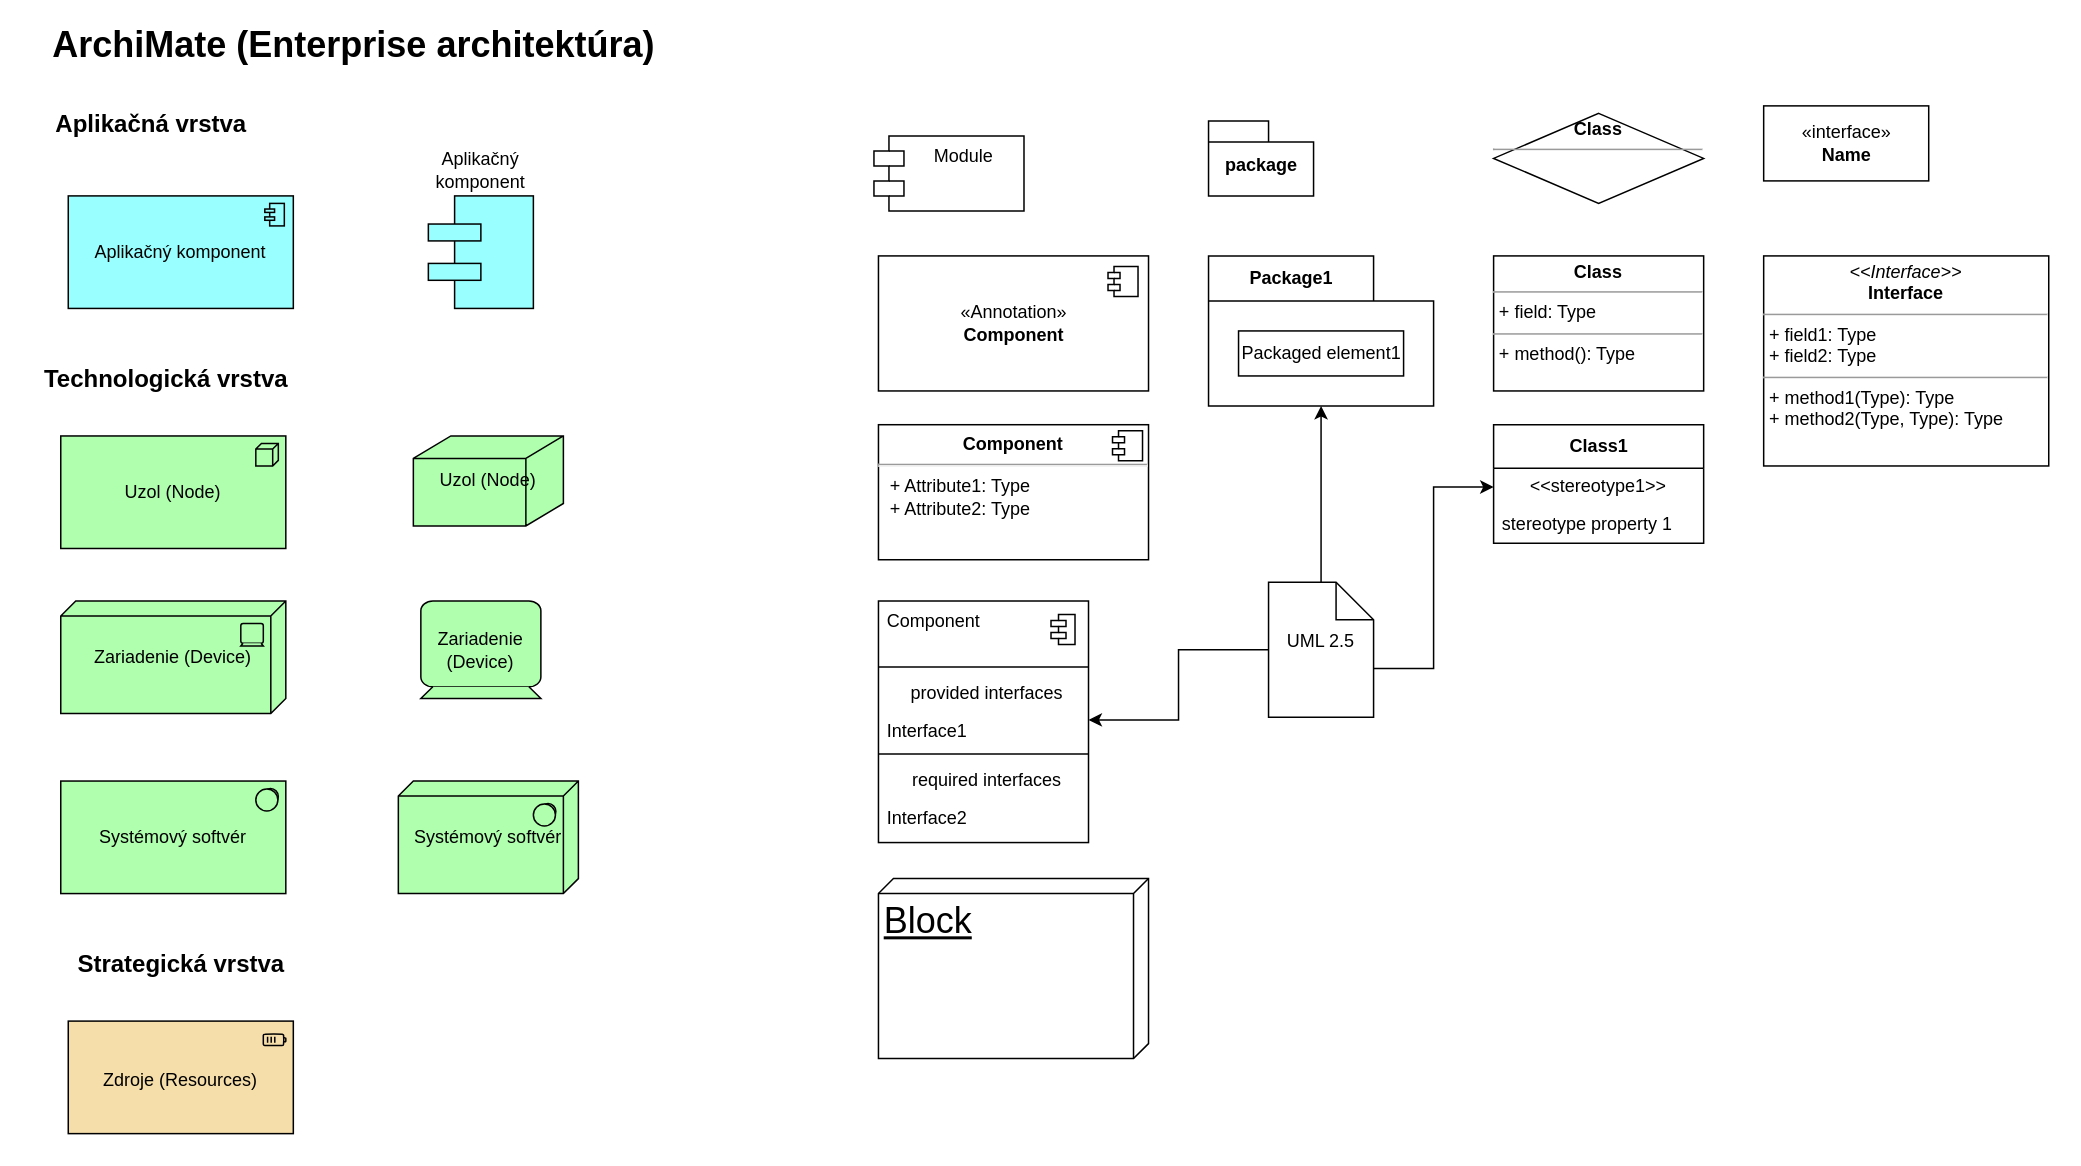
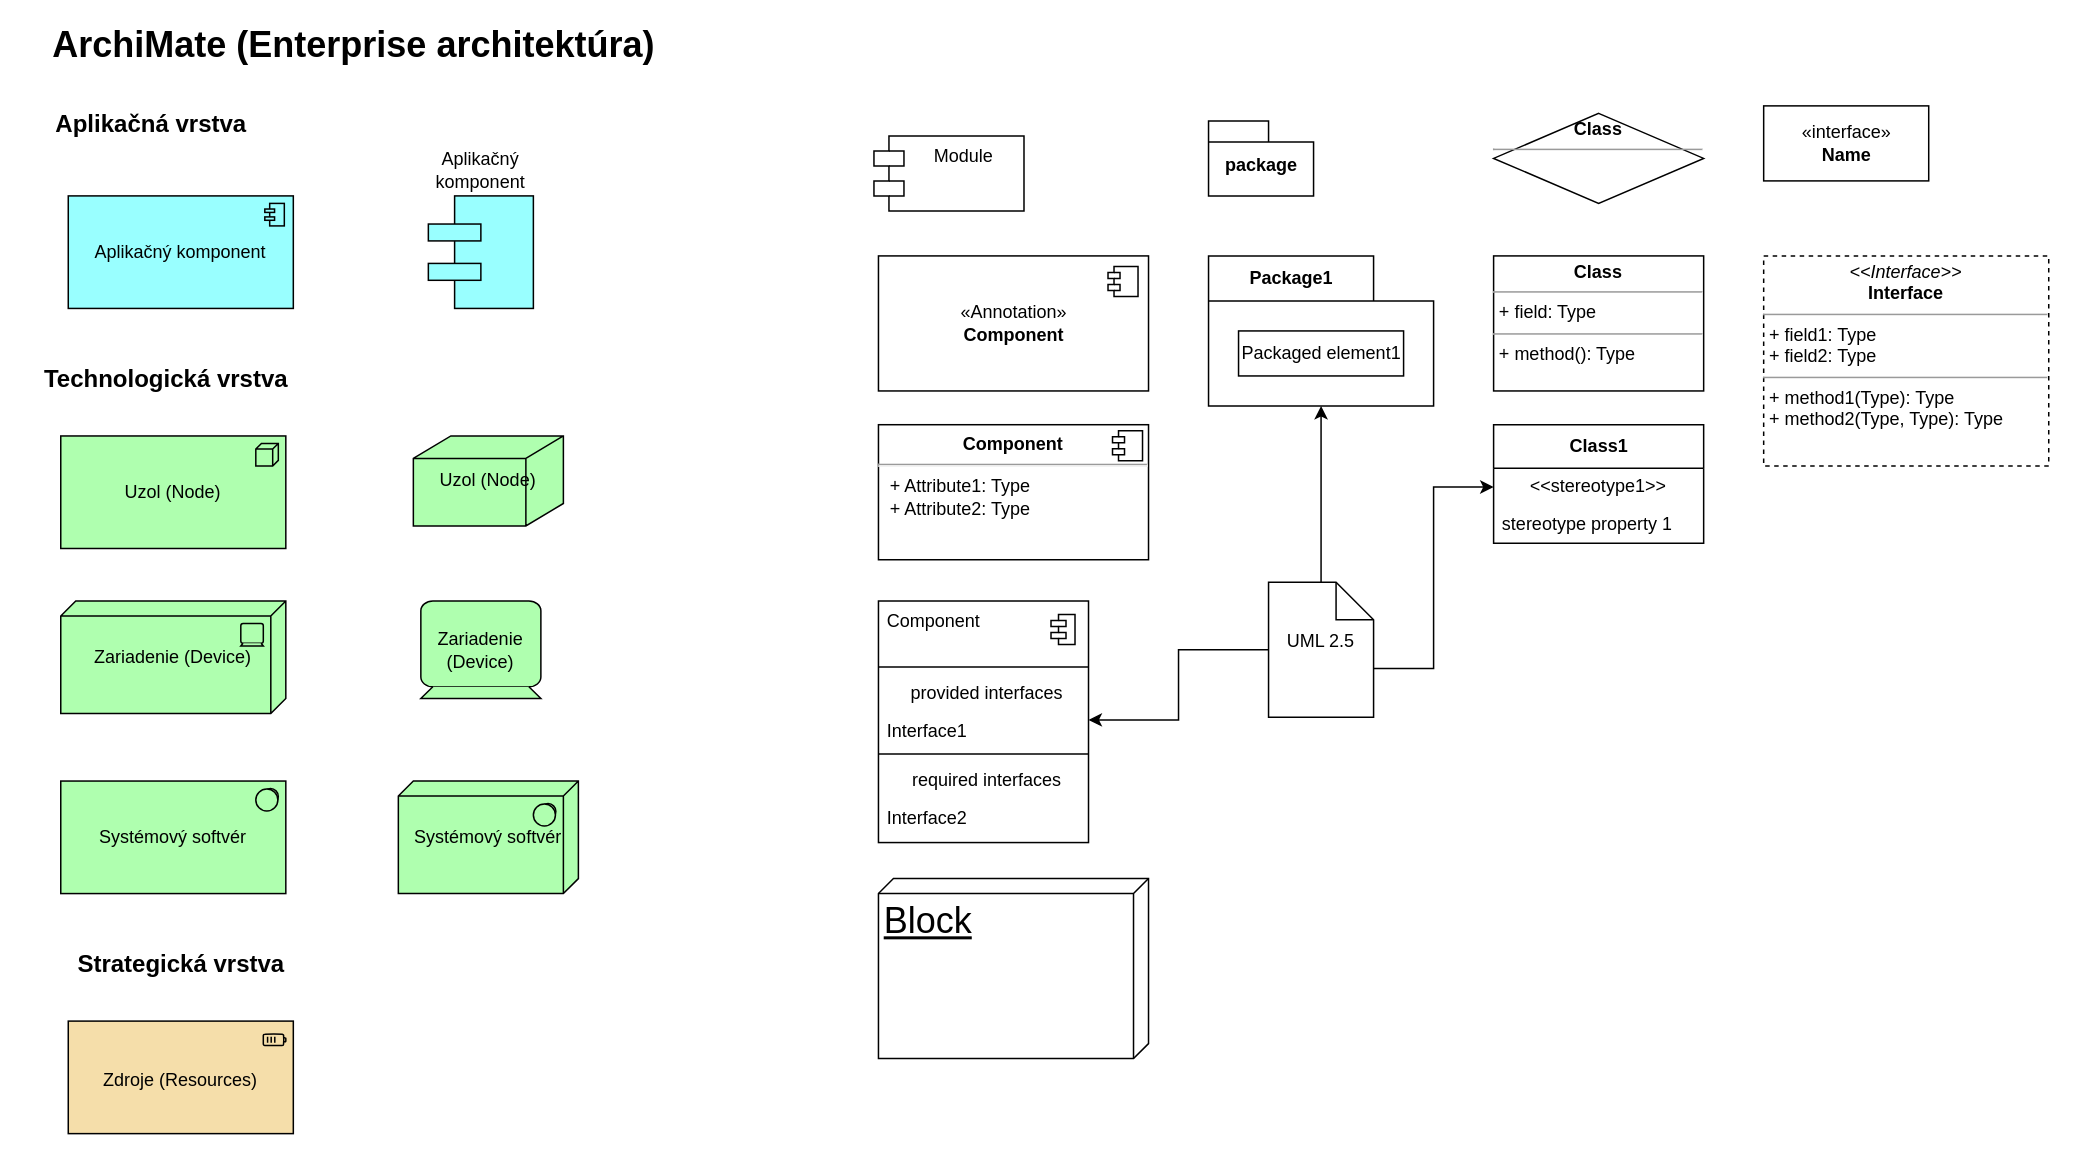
  <mxCell id="0" />
  <mxCell id="1" parent="0" />
  <mxCell id="2" value="&lt;b&gt;&lt;font style=&quot;font-size: 24px&quot;&gt;ArchiMate (Enterprise architektúra)&lt;/font&gt;&lt;/b&gt;" style="text;html=1;align=center;verticalAlign=middle;resizable=0;points=[];autosize=1;strokeColor=none;fillColor=none;" parent="1" vertex="1"><mxGeometry x="25" y="20" width="420" height="20" as="geometry" /></mxCell>
  <mxCell id="3" value="Aplikačný komponent" style="html=1;outlineConnect=0;whiteSpace=wrap;fillColor=#99ffff;shape=mxgraph.archimate3.application;appType=comp;archiType=square;" parent="1" vertex="1"><mxGeometry x="45" y="130" width="150" height="75" as="geometry" /></mxCell>
  <mxCell id="4" value="&lt;span&gt;Aplikačný komponent&lt;/span&gt;" style="html=1;outlineConnect=0;whiteSpace=wrap;fillColor=#99ffff;shape=mxgraph.archimate3.component;verticalAlign=bottom;labelPosition=center;verticalLabelPosition=top;align=center;" parent="1" vertex="1"><mxGeometry x="285" y="130" width="70" height="75" as="geometry" /></mxCell>
  <mxCell id="5" value="Uzol (Node)" style="html=1;outlineConnect=0;whiteSpace=wrap;fillColor=#AFFFAF;shape=mxgraph.archimate3.application;appType=node;archiType=square;" parent="1" vertex="1"><mxGeometry x="40" y="290" width="150" height="75" as="geometry" /></mxCell>
  <mxCell id="6" value="&lt;span&gt;Uzol (Node)&lt;/span&gt;" style="html=1;outlineConnect=0;whiteSpace=wrap;fillColor=#AFFFAF;shape=mxgraph.archimate3.node;" parent="1" vertex="1"><mxGeometry x="275" y="290" width="100" height="60" as="geometry" /></mxCell>
  <mxCell id="7" value="Zariadenie (Device)" style="html=1;outlineConnect=0;whiteSpace=wrap;fillColor=#AFFFAF;shape=mxgraph.archimate3.tech;techType=device;" parent="1" vertex="1"><mxGeometry x="40" y="400" width="150" height="75" as="geometry" /></mxCell>
  <mxCell id="8" value="&lt;span&gt;Zariadenie (Device)&lt;/span&gt;" style="html=1;outlineConnect=0;whiteSpace=wrap;fillColor=#AFFFAF;shape=mxgraph.archimate3.device;" parent="1" vertex="1"><mxGeometry x="280" y="400" width="80" height="65" as="geometry" /></mxCell>
  <mxCell id="9" value="Systémový softvér" style="html=1;outlineConnect=0;whiteSpace=wrap;fillColor=#AFFFAF;shape=mxgraph.archimate3.application;appType=sysSw;archiType=square;" parent="1" vertex="1"><mxGeometry x="40" y="520" width="150" height="75" as="geometry" /></mxCell>
  <mxCell id="10" value="&lt;span&gt;Systémový softvér&lt;/span&gt;" style="html=1;outlineConnect=0;whiteSpace=wrap;fillColor=#AFFFAF;shape=mxgraph.archimate3.tech;techType=sysSw;" parent="1" vertex="1"><mxGeometry x="265" y="520" width="120" height="75" as="geometry" /></mxCell>
  <mxCell id="11" value="&lt;b&gt;&lt;font style=&quot;font-size: 16px&quot;&gt;Aplikačná vrstva&lt;/font&gt;&lt;/b&gt;" style="text;html=1;align=center;verticalAlign=middle;resizable=0;points=[];autosize=1;strokeColor=none;fillColor=none;fontSize=24;" parent="1" vertex="1"><mxGeometry x="30" y="60" width="140" height="40" as="geometry" /></mxCell>
  <mxCell id="12" value="&lt;b&gt;&lt;font style=&quot;font-size: 16px&quot;&gt;Technologická vrstva&lt;/font&gt;&lt;/b&gt;" style="text;html=1;align=center;verticalAlign=middle;resizable=0;points=[];autosize=1;strokeColor=none;fillColor=none;fontSize=24;" parent="1" vertex="1"><mxGeometry x="20" y="230" width="180" height="40" as="geometry" /></mxCell>
  <mxCell id="13" value="&lt;font style=&quot;font-size: 12px&quot;&gt;Zdroje (Resources)&lt;/font&gt;" style="html=1;outlineConnect=0;whiteSpace=wrap;fillColor=#F5DEAA;shape=mxgraph.archimate3.application;appType=resource;archiType=square;fontSize=15;" parent="1" vertex="1"><mxGeometry x="45" y="680" width="150" height="75" as="geometry" /></mxCell>
  <mxCell id="14" value="&lt;b&gt;&lt;font style=&quot;font-size: 16px&quot;&gt;Strategická vrstva&lt;/font&gt;&lt;/b&gt;" style="text;html=1;align=center;verticalAlign=middle;resizable=0;points=[];autosize=1;strokeColor=none;fillColor=none;fontSize=24;" parent="1" vertex="1"><mxGeometry x="45" y="620" width="150" height="40" as="geometry" /></mxCell>
  <mxCell id="15" value="Module" style="shape=module;align=left;spacingLeft=20;align=center;verticalAlign=top;fontSize=12;" parent="1" vertex="1"><mxGeometry x="582" y="90" width="100" height="50" as="geometry" /></mxCell>
  <mxCell id="16" value="package" style="shape=folder;fontStyle=1;spacingTop=10;tabWidth=40;tabHeight=14;tabPosition=left;html=1;fontSize=12;" parent="1" vertex="1"><mxGeometry x="805" y="80" width="70" height="50" as="geometry" /></mxCell>
  <mxCell id="17" value="&lt;p style=&quot;margin:0px;margin-top:6px;text-align:center;&quot;&gt;&lt;b&gt;Component&lt;/b&gt;&lt;/p&gt;&lt;hr/&gt;&lt;p style=&quot;margin:0px;margin-left:8px;&quot;&gt;+ Attribute1: Type&lt;br/&gt;+ Attribute2: Type&lt;/p&gt;" style="align=left;overflow=fill;html=1;dropTarget=0;fontSize=12;" parent="1" vertex="1"><mxGeometry x="585" y="282.5" width="180" height="90" as="geometry" /></mxCell>
  <mxCell id="18" value="" style="shape=component;jettyWidth=8;jettyHeight=4;fontSize=12;" parent="17" vertex="1"><mxGeometry x="1" width="20" height="20" relative="1" as="geometry"><mxPoint x="-24" y="4" as="offset" /></mxGeometry></mxCell>
  <mxCell id="19" value="&amp;laquo;Annotation&amp;raquo;&lt;br/&gt;&lt;b&gt;Component&lt;/b&gt;" style="html=1;dropTarget=0;fontSize=12;" parent="1" vertex="1"><mxGeometry x="585" y="170" width="180" height="90" as="geometry" /></mxCell>
  <mxCell id="20" value="" style="shape=module;jettyWidth=8;jettyHeight=4;fontSize=12;" parent="19" vertex="1"><mxGeometry x="1" width="20" height="20" relative="1" as="geometry"><mxPoint x="-27" y="7" as="offset" /></mxGeometry></mxCell>
  <mxCell id="21" value="&amp;laquo;interface&amp;raquo;&lt;br&gt;&lt;b&gt;Name&lt;/b&gt;" style="html=1;fontSize=12;" parent="1" vertex="1"><mxGeometry x="1175" y="70" width="110" height="50" as="geometry" /></mxCell>
  <mxCell id="22" value="&lt;p style=&quot;margin:0px;margin-top:4px;text-align:center;&quot;&gt;&lt;b&gt;Class&lt;/b&gt;&lt;/p&gt;&lt;hr size=&quot;1&quot;/&gt;&lt;div style=&quot;height:2px;&quot;&gt;&lt;/div&gt;" style="rhombus;verticalAlign=top;align=left;overflow=fill;fontSize=12;fontFamily=Helvetica;html=1;" parent="1" vertex="1"><mxGeometry x="995" y="75" width="140" height="60" as="geometry" /></mxCell>
  <mxCell id="23" value="&lt;p style=&quot;margin:0px;margin-top:4px;text-align:center;&quot;&gt;&lt;b&gt;Class&lt;/b&gt;&lt;/p&gt;&lt;hr size=&quot;1&quot;/&gt;&lt;p style=&quot;margin:0px;margin-left:4px;&quot;&gt;+ field: Type&lt;/p&gt;&lt;hr size=&quot;1&quot;/&gt;&lt;p style=&quot;margin:0px;margin-left:4px;&quot;&gt;+ method(): Type&lt;/p&gt;" style="verticalAlign=top;align=left;overflow=fill;fontSize=12;fontFamily=Helvetica;html=1;" parent="1" vertex="1"><mxGeometry x="995" y="170" width="140" height="90" as="geometry" /></mxCell>
- <mxCell id="24" value="&lt;p style=&quot;margin:0px;margin-top:4px;text-align:center;&quot;&gt;&lt;i&gt;&amp;lt;&amp;lt;Interface&amp;gt;&amp;gt;&lt;/i&gt;&lt;br/&gt;&lt;b&gt;Interface&lt;/b&gt;&lt;/p&gt;&lt;hr size=&quot;1&quot;/&gt;&lt;p style=&quot;margin:0px;margin-left:4px;&quot;&gt;+ field1: Type&lt;br/&gt;+ field2: Type&lt;/p&gt;&lt;hr size=&quot;1&quot;/&gt;&lt;p style=&quot;margin:0px;margin-left:4px;&quot;&gt;+ method1(Type): Type&lt;br/&gt;+ method2(Type, Type): Type&lt;/p&gt;" style="verticalAlign=top;align=left;overflow=fill;fontSize=12;fontFamily=Helvetica;html=1;" parent="1" vertex="1"><mxGeometry x="1175" y="170" width="190" height="140" as="geometry" /></mxCell>
+ <mxCell id="24" value="&lt;p style=&quot;margin:0px;margin-top:4px;text-align:center;&quot;&gt;&lt;i&gt;&amp;lt;&amp;lt;Interface&amp;gt;&amp;gt;&lt;/i&gt;&lt;br/&gt;&lt;b&gt;Interface&lt;/b&gt;&lt;/p&gt;&lt;hr size=&quot;1&quot;/&gt;&lt;p style=&quot;margin:0px;margin-left:4px;&quot;&gt;+ field1: Type&lt;br/&gt;+ field2: Type&lt;/p&gt;&lt;hr size=&quot;1&quot;/&gt;&lt;p style=&quot;margin:0px;margin-left:4px;&quot;&gt;+ method1(Type): Type&lt;br/&gt;+ method2(Type, Type): Type&lt;/p&gt;" style="verticalAlign=top;align=left;overflow=fill;fontSize=12;fontFamily=Helvetica;html=1;dashed=1;" parent="1" vertex="1"><mxGeometry x="1175" y="170" width="190" height="140" as="geometry" /></mxCell>
  <mxCell id="25" value="" style="fontStyle=1;align=center;verticalAlign=top;childLayout=stackLayout;horizontal=1;horizontalStack=0;resizeParent=1;resizeParentMax=0;resizeLast=0;marginBottom=0;fontSize=12;" parent="1" vertex="1"><mxGeometry x="585" y="400" width="140" height="161" as="geometry" /></mxCell>
  <mxCell id="26" value="Component" style="html=1;align=left;spacingLeft=4;verticalAlign=top;strokeColor=none;fillColor=none;fontSize=12;" parent="25" vertex="1"><mxGeometry width="140" height="40" as="geometry" /></mxCell>
  <mxCell id="27" value="" style="shape=module;jettyWidth=10;jettyHeight=4;fontSize=12;" parent="26" vertex="1"><mxGeometry x="1" width="16" height="20" relative="1" as="geometry"><mxPoint x="-25" y="9" as="offset" /></mxGeometry></mxCell>
  <mxCell id="28" value="" style="line;strokeWidth=1;fillColor=none;align=left;verticalAlign=middle;spacingTop=-1;spacingLeft=3;spacingRight=3;rotatable=0;labelPosition=right;points=[];portConstraint=eastwest;fontSize=12;" parent="25" vertex="1"><mxGeometry y="40" width="140" height="8" as="geometry" /></mxCell>
  <mxCell id="29" value="provided interfaces" style="html=1;align=center;spacingLeft=4;verticalAlign=top;strokeColor=none;fillColor=none;fontSize=12;" parent="25" vertex="1"><mxGeometry y="48" width="140" height="25" as="geometry" /></mxCell>
  <mxCell id="30" value="Interface1" style="html=1;align=left;spacingLeft=4;verticalAlign=top;strokeColor=none;fillColor=none;fontSize=12;" parent="25" vertex="1"><mxGeometry y="73" width="140" height="25" as="geometry" /></mxCell>
  <mxCell id="31" value="" style="line;strokeWidth=1;fillColor=none;align=left;verticalAlign=middle;spacingTop=-1;spacingLeft=3;spacingRight=3;rotatable=0;labelPosition=right;points=[];portConstraint=eastwest;fontSize=12;" parent="25" vertex="1"><mxGeometry y="98" width="140" height="8" as="geometry" /></mxCell>
  <mxCell id="32" value="required interfaces" style="html=1;align=center;spacingLeft=4;verticalAlign=top;strokeColor=none;fillColor=none;fontSize=12;" parent="25" vertex="1"><mxGeometry y="106" width="140" height="25" as="geometry" /></mxCell>
  <mxCell id="33" value="Interface2" style="html=1;align=left;spacingLeft=4;verticalAlign=top;strokeColor=none;fillColor=none;fontSize=12;" parent="25" vertex="1"><mxGeometry y="131" width="140" height="30" as="geometry" /></mxCell>
  <mxCell id="34" value="Package1" style="shape=folder;fontStyle=1;tabWidth=110;tabHeight=30;tabPosition=left;html=1;boundedLbl=1;labelInHeader=1;container=1;collapsible=0;recursiveResize=0;fontSize=12;" parent="1" vertex="1"><mxGeometry x="805" y="170" width="150" height="100" as="geometry" /></mxCell>
  <mxCell id="35" value="Packaged element1" style="html=1;fontSize=12;" parent="34" vertex="1"><mxGeometry width="110" height="30" relative="1" as="geometry"><mxPoint x="20" y="50" as="offset" /></mxGeometry></mxCell>
  <mxCell id="36" value="Class1" style="swimlane;fontStyle=1;align=center;verticalAlign=middle;childLayout=stackLayout;horizontal=1;startSize=29;horizontalStack=0;resizeParent=1;resizeParentMax=0;resizeLast=0;collapsible=0;marginBottom=0;html=1;fontSize=12;" parent="1" vertex="1"><mxGeometry x="995" y="282.5" width="140" height="79" as="geometry" /></mxCell>
  <mxCell id="37" value="&amp;lt;&amp;lt;stereotype1&amp;gt;&amp;gt;" style="text;html=1;strokeColor=none;fillColor=none;align=center;verticalAlign=middle;spacingLeft=4;spacingRight=4;overflow=hidden;rotatable=0;points=[[0,0.5],[1,0.5]];portConstraint=eastwest;fontSize=12;" parent="36" vertex="1"><mxGeometry y="29" width="140" height="25" as="geometry" /></mxCell>
  <mxCell id="38" value="stereotype property 1" style="text;html=1;strokeColor=none;fillColor=none;align=left;verticalAlign=middle;spacingLeft=4;spacingRight=4;overflow=hidden;rotatable=0;points=[[0,0.5],[1,0.5]];portConstraint=eastwest;fontSize=12;" parent="36" vertex="1"><mxGeometry y="54" width="140" height="25" as="geometry" /></mxCell>
  <mxCell id="39" style="edgeStyle=orthogonalEdgeStyle;rounded=0;orthogonalLoop=1;jettySize=auto;html=1;exitX=0.5;exitY=0;exitDx=0;exitDy=0;exitPerimeter=0;entryX=0.5;entryY=1;entryDx=0;entryDy=0;entryPerimeter=0;fontSize=12;" parent="1" source="42" target="34" edge="1"><mxGeometry relative="1" as="geometry" /></mxCell>
  <mxCell id="40" style="edgeStyle=orthogonalEdgeStyle;rounded=0;orthogonalLoop=1;jettySize=auto;html=1;exitX=0;exitY=0.5;exitDx=0;exitDy=0;exitPerimeter=0;entryX=1;entryY=0.25;entryDx=0;entryDy=0;fontSize=12;" parent="1" source="42" target="30" edge="1"><mxGeometry relative="1" as="geometry" /></mxCell>
  <mxCell id="41" style="edgeStyle=orthogonalEdgeStyle;rounded=0;orthogonalLoop=1;jettySize=auto;html=1;exitX=0;exitY=0;exitDx=70;exitDy=57.5;exitPerimeter=0;fontSize=12;" parent="1" source="42" target="37" edge="1"><mxGeometry relative="1" as="geometry" /></mxCell>
  <mxCell id="42" value="UML 2.5" style="shape=note2;boundedLbl=1;whiteSpace=wrap;html=1;size=25;verticalAlign=top;align=center;fontSize=12;" parent="1" vertex="1"><mxGeometry x="845" y="387.5" width="70" height="90" as="geometry" /></mxCell>
  <mxCell id="43" value="Block" style="verticalAlign=top;align=left;spacingTop=8;spacingLeft=2;spacingRight=12;shape=cube;size=10;direction=south;fontStyle=4;html=1;fontSize=24;fontColor=none;fillColor=#FFFFFF;" parent="1" vertex="1"><mxGeometry x="585" y="585" width="180" height="120" as="geometry" /></mxCell>
